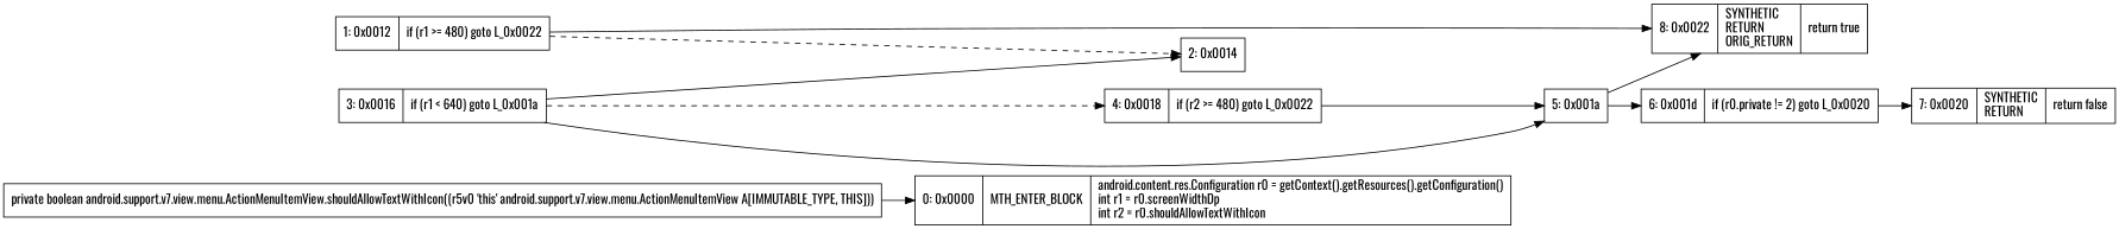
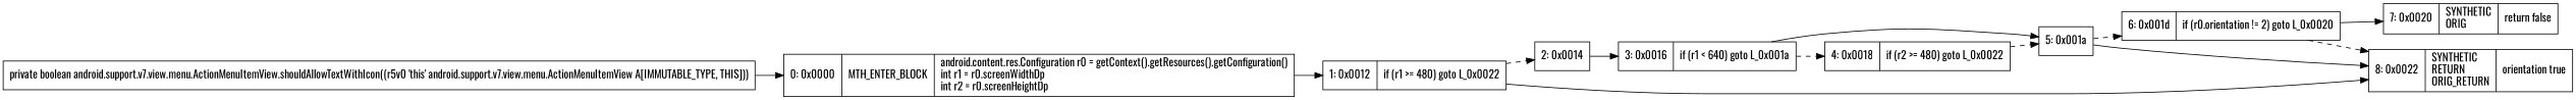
  digraph {
    fontname=Oswald
    rankdir=LR
    node [fontname=Oswald shape=record]
    edge [fontname=Oswald]
-   n1 [label="{0\:\ 0x0000|MTH_ENTER_BLOCK\l|android.content.res.Configuration r0 = getContext().getResources().getConfiguration()\lint r1 = r0.screenWidthDp\lint r2 = r0.shouldAllowTextWithIcon\l}"]
+   n1 [label="{0\:\ 0x0000|MTH_ENTER_BLOCK\l|android.content.res.Configuration r0 = getContext().getResources().getConfiguration()\lint r1 = r0.screenWidthDp\lint r2 = r0.screenHeightDp\l}"]
    n2 [label="{1\:\ 0x0012|if (r1 \>= 480) goto L_0x0022\l}"]
    n3 [label="{2\:\ 0x0014}"]
-   n4 [label="{8\:\ 0x0022|SYNTHETIC\lRETURN\lORIG_RETURN\l|return true\l}"]
+   n4 [label="{8\:\ 0x0022|SYNTHETIC\lRETURN\lORIG_RETURN\l|orientation true\l}"]
    n5 [label="{3\:\ 0x0016|if (r1 \< 640) goto L_0x001a\l}"]
    n6 [label="{4\:\ 0x0018|if (r2 \>= 480) goto L_0x0022\l}"]
    n7 [label="{5\:\ 0x001a}"]
-   n8 [label="{6\:\ 0x001d|if (r0.private != 2) goto L_0x0020\l}"]
-   n9 [label="{7\:\ 0x0020|SYNTHETIC\lRETURN\l|return false\l}"]
+   n8 [label="{6\:\ 0x001d|if (r0.orientation != 2) goto L_0x0020\l}"]
+   n9 [label="{7\:\ 0x0020|SYNTHETIC\lORIG\l|return false\l}"]
    n10 [label="{private boolean android.support.v7.view.menu.ActionMenuItemView.shouldAllowTextWithIcon((r5v0 'this' android.support.v7.view.menu.ActionMenuItemView A[IMMUTABLE_TYPE, THIS])) }"]
+   n1 -> n2
    n2 -> n3 [style=dashed]
    n2 -> n4
-   n5 -> n3
+   n3 -> n5
    n5 -> n6 [style=dashed]
    n5 -> n7
-   n6 -> n7 [style=solid]
+   n6 -> n7 [style=dashed]
    n7 -> n4
-   n7 -> n8
+   n7 -> n8 [style=dashed]
+   n8 -> n4 [style=dashed]
    n8 -> n9
    n10 -> n1
  }
